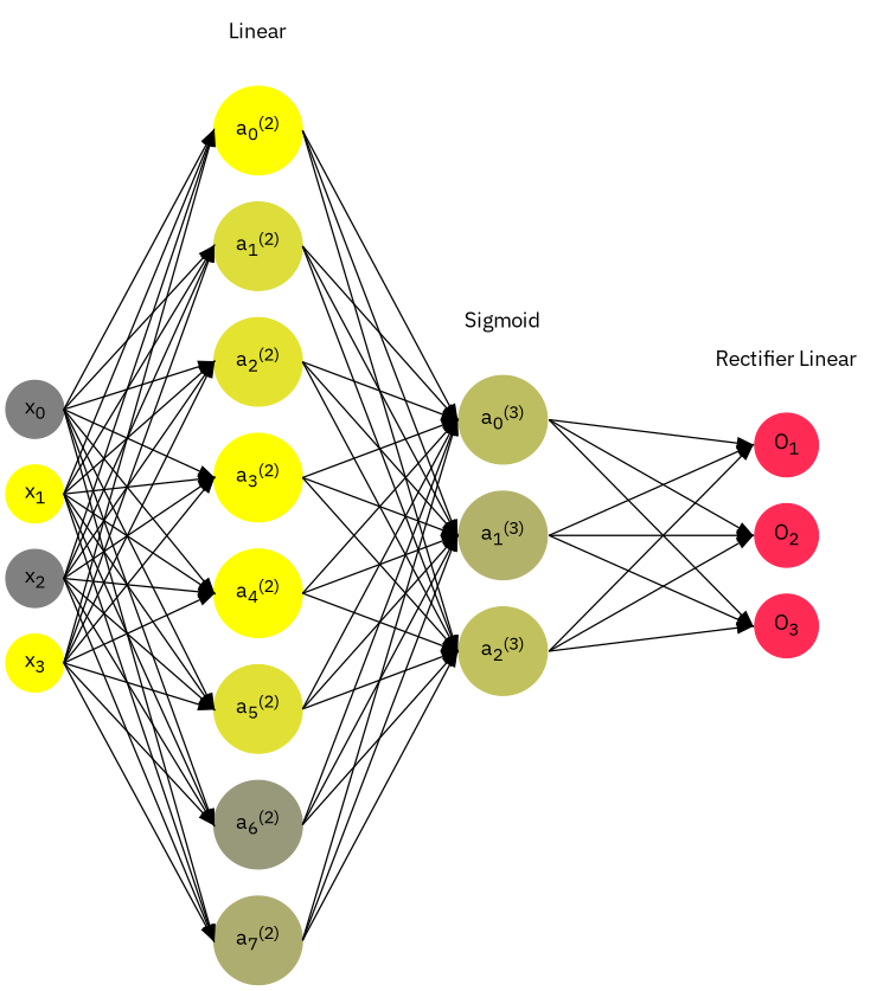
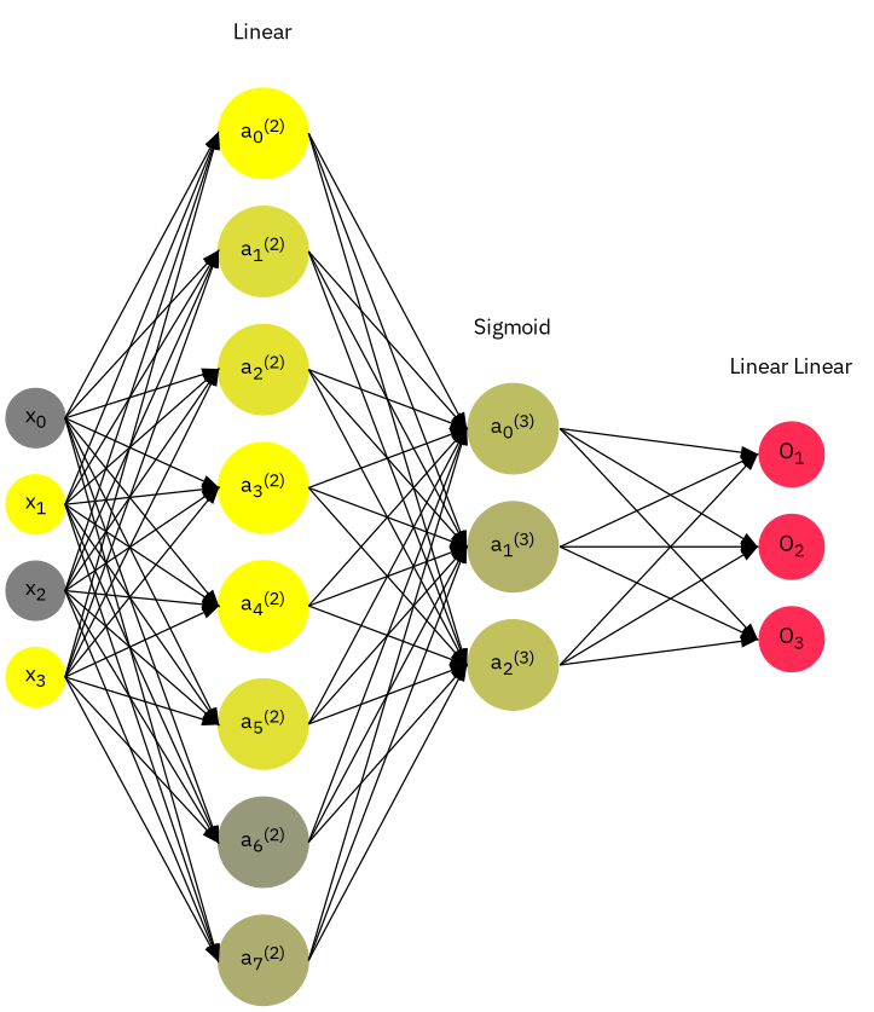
  digraph {
    rankdir=LR
    ranksep=1.4
    splines=false
    fontname="IBM Plex Sans"
    node [shape=circle style=filled fontname="IBM Plex Sans"]
    edge [headport=w style=solid tailport=e fontname="IBM Plex Sans"]
    n1 [color="0.1667, 0.0, 0.5" fillcolor="0.1667, 0.0, 0.5" label=<x<sub>0</sub>>]
    n2 [color="0.1667, 1.0, 1.0" fillcolor="0.1667, 1.0, 1.0" label=<x<sub>1</sub>>]
    n3 [color="0.1667, 0.0, 0.5" fillcolor="0.1667, 0.0, 0.5" label=<x<sub>2</sub>>]
    n4 [color="0.1667, 1.0, 1.0" fillcolor="0.1667, 1.0, 1.0" label=<x<sub>3</sub>>]
    n5 [color="0.1667, 1.829601, 1.414800" fillcolor="0.1667, 1.829601, 1.414800" label=<a<sub>0</sub><sup>(2)</sup>>]
    n6 [color="0.1667, 0.729918, 0.864959" fillcolor="0.1667, 0.729918, 0.864959" label=<a<sub>1</sub><sup>(2)</sup>>]
    n7 [color="0.1667, 0.787853, 0.893926" fillcolor="0.1667, 0.787853, 0.893926" label=<a<sub>2</sub><sup>(2)</sup>>]
    n8 [color="0.1667, 3.051961, 2.025981" fillcolor="0.1667, 3.051961, 2.025981" label=<a<sub>3</sub><sup>(2)</sup>>]
    n9 [color="0.1667, 2.051507, 1.525753" fillcolor="0.1667, 2.051507, 1.525753" label=<a<sub>4</sub><sup>(2)</sup>>]
    n10 [color="0.1667, 0.761347, 0.880674" fillcolor="0.1667, 0.761347, 0.880674" label=<a<sub>5</sub><sup>(2)</sup>>]
    n11 [color="0.1667, 0.191425, 0.595713" fillcolor="0.1667, 0.191425, 0.595713" label=<a<sub>6</sub><sup>(2)</sup>>]
    n12 [color="0.1667, 0.359128, 0.679564" fillcolor="0.1667, 0.359128, 0.679564" label=<a<sub>7</sub><sup>(2)</sup>>]
    n13 [color="0.1667, 0.483773, 0.741886" fillcolor="0.1667, 0.483773, 0.741886" label=<a<sub>0</sub><sup>(3)</sup>>]
    n14 [color="0.1667, 0.398040, 0.699020" fillcolor="0.1667, 0.398040, 0.699020" label=<a<sub>1</sub><sup>(3)</sup>>]
    n15 [color="0.1667, 0.508183, 0.754091" fillcolor="0.1667, 0.508183, 0.754091" label=<a<sub>2</sub><sup>(3)</sup>>]
    n16 [color="0.9667, 0.83, 1.0" fillcolor="0.9667, 0.83, 1.0" label=<O<sub>1</sub>>]
    n17 [color="0.9667, 0.83, 1.0" fillcolor="0.9667, 0.83, 1.0" label=<O<sub>2</sub>>]
    n18 [color="0.9667, 0.83, 1.0" fillcolor="0.9667, 0.83, 1.0" label=<O<sub>3</sub>>]
    n19 [label=Linear shape=plaintext style=""]
    n20 [label=Sigmoid shape=plaintext style=""]
-   n21 [label="Rectifier Linear" shape=plaintext style=""]
+   n21 [label="Linear Linear" shape=plaintext style=""]
    subgraph sub_1 {
      n1
    }
    subgraph sub_2 {
      n2
    }
    subgraph sub_3 {
      n3
    }
    subgraph sub_4 {
      n4
    }
    subgraph sub_5 {
      n5
    }
    subgraph sub_6 {
      n6
    }
    subgraph sub_7 {
      n7
    }
    subgraph sub_8 {
      n8
    }
    subgraph sub_9 {
      n9
    }
    subgraph sub_10 {
      n10
    }
    subgraph sub_11 {
      n11
    }
    subgraph sub_12 {
      n12
    }
    subgraph sub_13 {
      n13
    }
    subgraph sub_14 {
      n14
    }
    subgraph sub_15 {
      n15
    }
    subgraph sub_16 {
      n16
    }
    subgraph sub_17 {
      n17
    }
    subgraph sub_18 {
      n18
    }
    subgraph sub_19 {
      rank=same
      n1
      n2
      n3
      n4
    }
    subgraph sub_20 {
      rank=same
      n5
      n6
      n7
      n8
      n9
      n10
      n11
      n12
    }
    subgraph sub_21 {
      rank=same
      n13
      n14
      n15
    }
    subgraph sub_22 {
      rank=same
      n16
      n17
      n18
    }
    subgraph sub_23 {
      rank=same
      n5
      n19
    }
    subgraph sub_24 {
      rank=same
      n13
      n20
    }
    subgraph sub_25 {
      rank=same
      n16
      n21
    }
    n1 -> n2 [style=invis]
    n1 -> n5
    n1 -> n6
    n1 -> n7
    n1 -> n8
    n1 -> n9
    n1 -> n10
    n1 -> n11
    n1 -> n12
    n2 -> n3 [style=invis]
    n2 -> n5
    n2 -> n6
    n2 -> n7
    n2 -> n8
    n2 -> n9
    n2 -> n10
    n2 -> n11
    n2 -> n12
    n3 -> n4 [style=invis]
    n3 -> n5
    n3 -> n6
    n3 -> n7
    n3 -> n8
    n3 -> n9
    n3 -> n10
    n3 -> n11
    n3 -> n12
    n4 -> n5
    n4 -> n6
    n4 -> n7
    n4 -> n8
    n4 -> n9
    n4 -> n10
    n4 -> n11
    n4 -> n12
    n5 -> n6 [style=invis]
    n5 -> n13
    n5 -> n14
    n5 -> n15
    n6 -> n7 [style=invis]
    n6 -> n13
    n6 -> n14
    n6 -> n15
    n7 -> n8 [style=invis]
    n7 -> n13
    n7 -> n14
    n7 -> n15
    n8 -> n9 [style=invis]
    n8 -> n13
    n8 -> n14
    n8 -> n15
    n9 -> n10 [style=invis]
    n9 -> n13
    n9 -> n14
    n9 -> n15
    n10 -> n11 [style=invis]
    n10 -> n13
    n10 -> n14
    n10 -> n15
    n11 -> n12 [style=invis]
    n11 -> n13
    n11 -> n14
    n11 -> n15
    n12 -> n13
    n12 -> n14
    n12 -> n15
    n13 -> n14 [style=invis]
    n13 -> n16
    n13 -> n17
    n13 -> n18
    n14 -> n15 [style=invis]
    n14 -> n16
    n14 -> n17
    n14 -> n18
    n15 -> n16
    n15 -> n17
    n15 -> n18
    n16 -> n17 [style=invis]
    n17 -> n18 [style=invis]
    n19 -> n5 [style=invis]
    n20 -> n13 [style=invis]
    n21 -> n16 [style=invis]
  }
